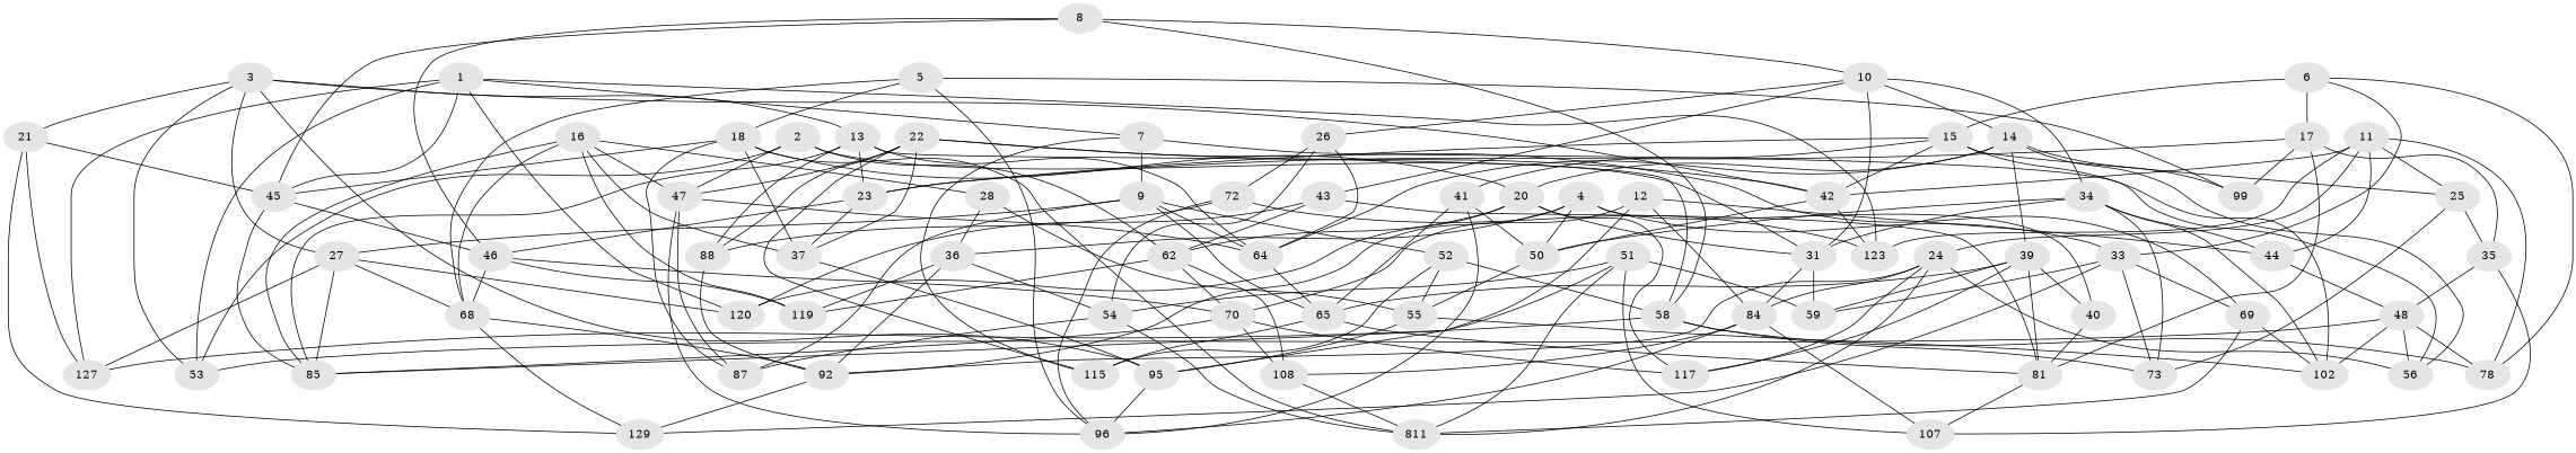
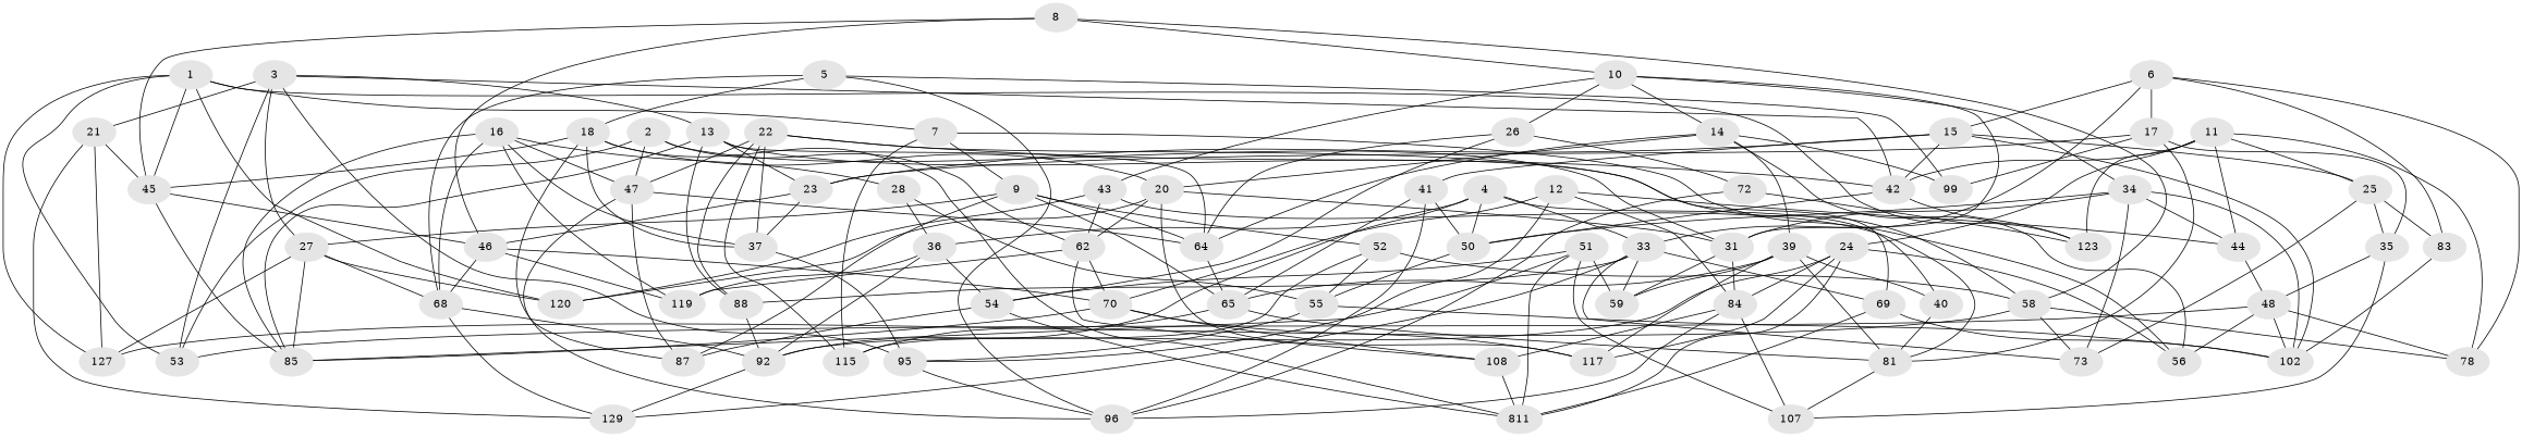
  graph {
    node [color=gray90 style=filled]
    1 [super="+124"]
    7
    45 [super="+76"]
    53
    120
    123
    127
    9 [super="+66"]
    56
    115
    46 [super="+118"]
    85 [super="+86"]
    31 [super="+82"]
    84 [super="+128"]
    59
    2
    47 [super="+97"]
    62 [super="+94"]
    96 [super="+122"]
    64 [super="+112"]
    87
    70 [super="+114"]
    119
    108
    3 [super="+29"]
    13 [super="+60"]
    21
    27 [super="+109"]
    42 [super="+80"]
    95 [super="+103"]
    58 [super="+89"]
    23 [super="+34"]
    88
    129
    68 [super="+93"]
    50 [super="+77"]
    4 [super="+90"]
    33 [super="+101"]
    36 [super="+110"]
    40
    92 [super="+105"]
    69
    73
    54 [super="+121"]
    81 [super="+116"]
    55 [super="+91"]
    18 [super="+79"]
    20 [super="+32"]
    37 [super="+71"]
    n50 [label=811 super="+126"]
    5
    99
    6 [super="+61"]
    15 [super="+125"]
    17 [super="+19"]
    78
+   83
    25 [super="+57"]
    41
    102 [super="+106"]
    35
    52
    65 [super="+100"]
    10 [super="+63"]
    14 [super="+113"]
    26
    n67 [label=34 super="+104"]
    43
    8
    39 [super="+74"]
    72
    44
    11 [super="+49"]
    24 [super="+98"]
    117
    48 [super="+67"]
    12
    107
    16 [super="+75"]
    28
    22 [super="+38"]
    51
    1 -- 7
    1 -- 45
    1 -- 53
    1 -- 120
    1 -- 123
    1 -- 127
    7 -- 9
    7 -- 56
    7 -- 115
    45 -- 46
    45 -- 85
    9 -- 64
    9 -- 87
    9 -- 27
    9 -- 52
    9 -- 65
    46 -- 70
    46 -- 119
    46 -- 68
    31 -- 84
    31 -- 59
    84 -- 96
    84 -- 108
    84 -- 107
    2 -- 53
    2 -- 31
    2 -- 47
    2 -- 62
    47 -- 96
    47 -- 64
    47 -- 87
    62 -- 70
    62 -- 119
    62 -- 108
    64 -- 65
    70 -- 85
    70 -- 108
    70 -- 117
    108 -- n50
    3 -- 53
    3 -- 13
    3 -- 21
    3 -- 27
    3 -- 42
    3 -- 95
    13 -- 85
    13 -- 64
    13 -- 58
    13 -- 23
    13 -- 88
    21 -- 45
    21 -- 127
    21 -- 129
    27 -- 120
    27 -- 127
    27 -- 85
    27 -- 68
    42 -- 123
    42 -- 50
    95 -- 96
    58 -- 127
    58 -- 73
    58 -- 78
    23 -- 46
    23 -- 37
    88 -- 92
    68 -- 129
    68 -- 92
    50 -- 55 [weight=2]
    4 -- 50
    4 -- 33
    4 -- 36
    4 -- 40 [weight=2]
    4 -- 92
    33 -- 59
    33 -- 129
    33 -- 69
    33 -- 73
    36 -- 119
    36 -- 92
    36 -- 54
    40 -- 81
    92 -- 129
    69 -- n50
    69 -- 102
    54 -- 87
    54 -- n50
    81 -- 107
    55 -- 95
    55 -- 102
    18 -- 45
    18 -- 87
    18 -- 20
    18 -- 37
    18 -- n50
    20 -- 120
    20 -- 31
    20 -- 62
    20 -- 117
    37 -- 95 [weight=2]
    5 -- 96
    5 -- 68
    5 -- 18
    5 -- 99
    6 -- 33
    6 -- 15
    6 -- 17 [weight=2]
    6 -- 78
+   6 -- 83
    15 -- 42
    15 -- 23
    15 -- 25
    15 -- 41
    15 -- 102
    17 -- 23
    17 -- 81
    17 -- 99
    17 -- 35
+   83 -- 102
    25 -- 73
+   25 -- 83 [weight=2]
    25 -- 35
    41 -- 96
    41 -- 50
    41 -- 65
    35 -- 48
    35 -- 107
    52 -- 115
    52 -- 58
    52 -- 55
    65 -- 115
    65 -- 81
    10 -- 31
    10 -- 14
    10 -- 26
    10 -- n67
    10 -- 43
    14 -- 56
    14 -- 64
    14 -- 20
    14 -- 99
    14 -- 39
    26 -- 64
    26 -- 54
    26 -- 72
    n67 -- 31
    n67 -- 50
    n67 -- 73
    n67 -- 102
    n67 -- 44
    43 -- 120
    43 -- 62
    43 -- 81
    8 -- 45
    8 -- 46
    8 -- 58
    8 -- 10
    39 -- 59
    39 -- 40
    39 -- 81
    39 -- 65
    39 -- 117
    72 -- 123
    72 -- 96
-   72 -- 88
+   33 -- 88
    44 -- 48
    11 -- 123
    11 -- 42
    11 -- 78
    11 -- 25
    11 -- 44
    11 -- 24
    24 -- 56
    24 -- 84
    24 -- 92
    24 -- n50
    24 -- 117
    48 -- 53
    48 -- 56
    48 -- 78
    48 -- 102
    12 -- 84
    12 -- 70
    12 -- 95
    12 -- 44
    16 -- 85
    16 -- 47
    16 -- 119
    16 -- 68
    16 -- 37
    16 -- 28
    28 -- 36 [weight=2]
    28 -- 55
    22 -- 115
    22 -- 47
    22 -- 42
    22 -- 88
    22 -- 69
    22 -- 37
    51 -- 85
    51 -- 59
    51 -- 54
    51 -- n50
    51 -- 107
  }
